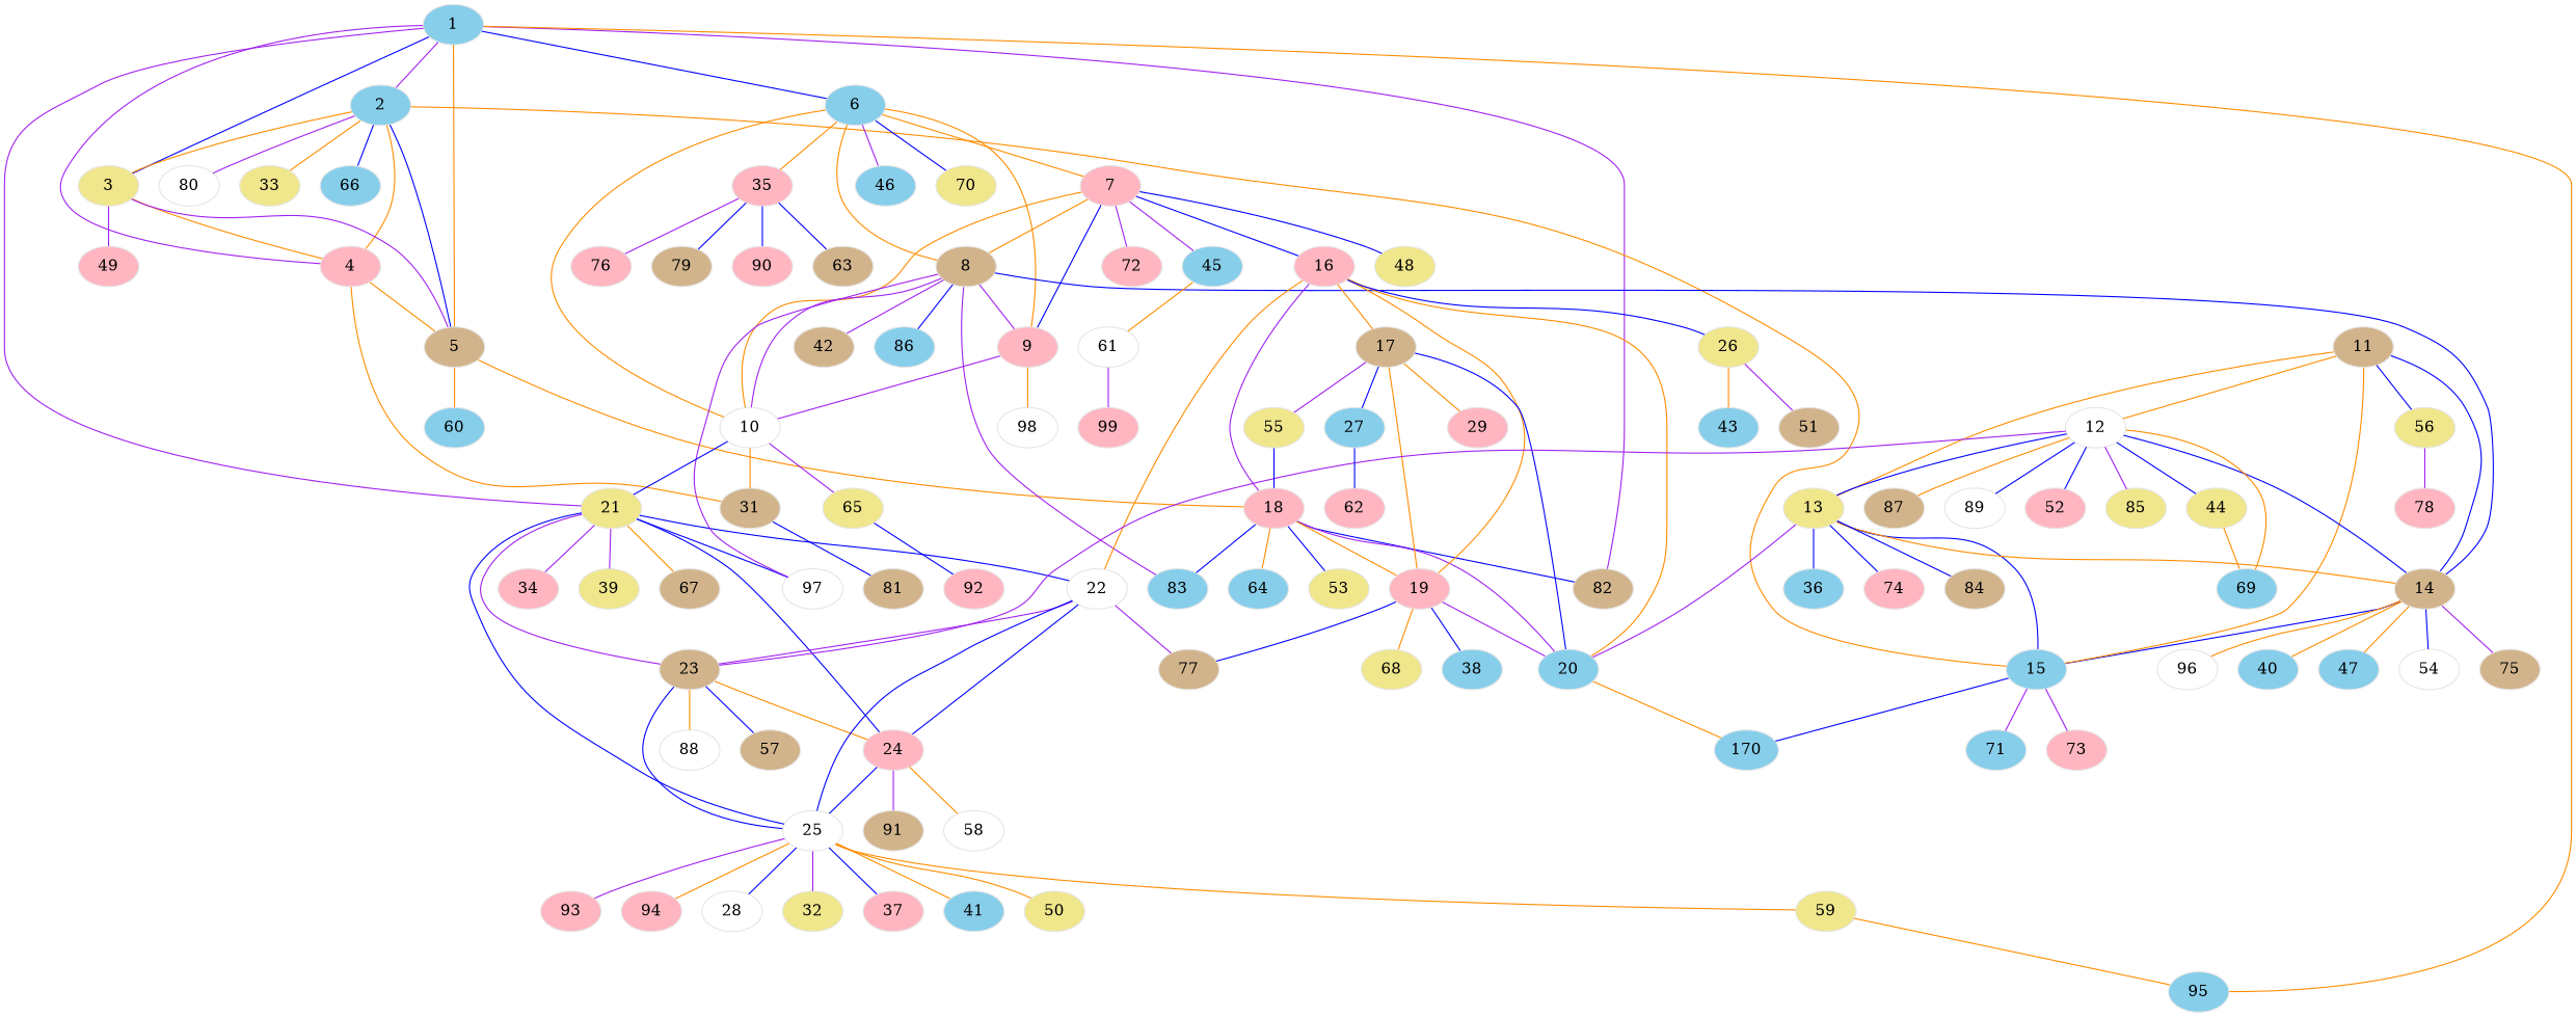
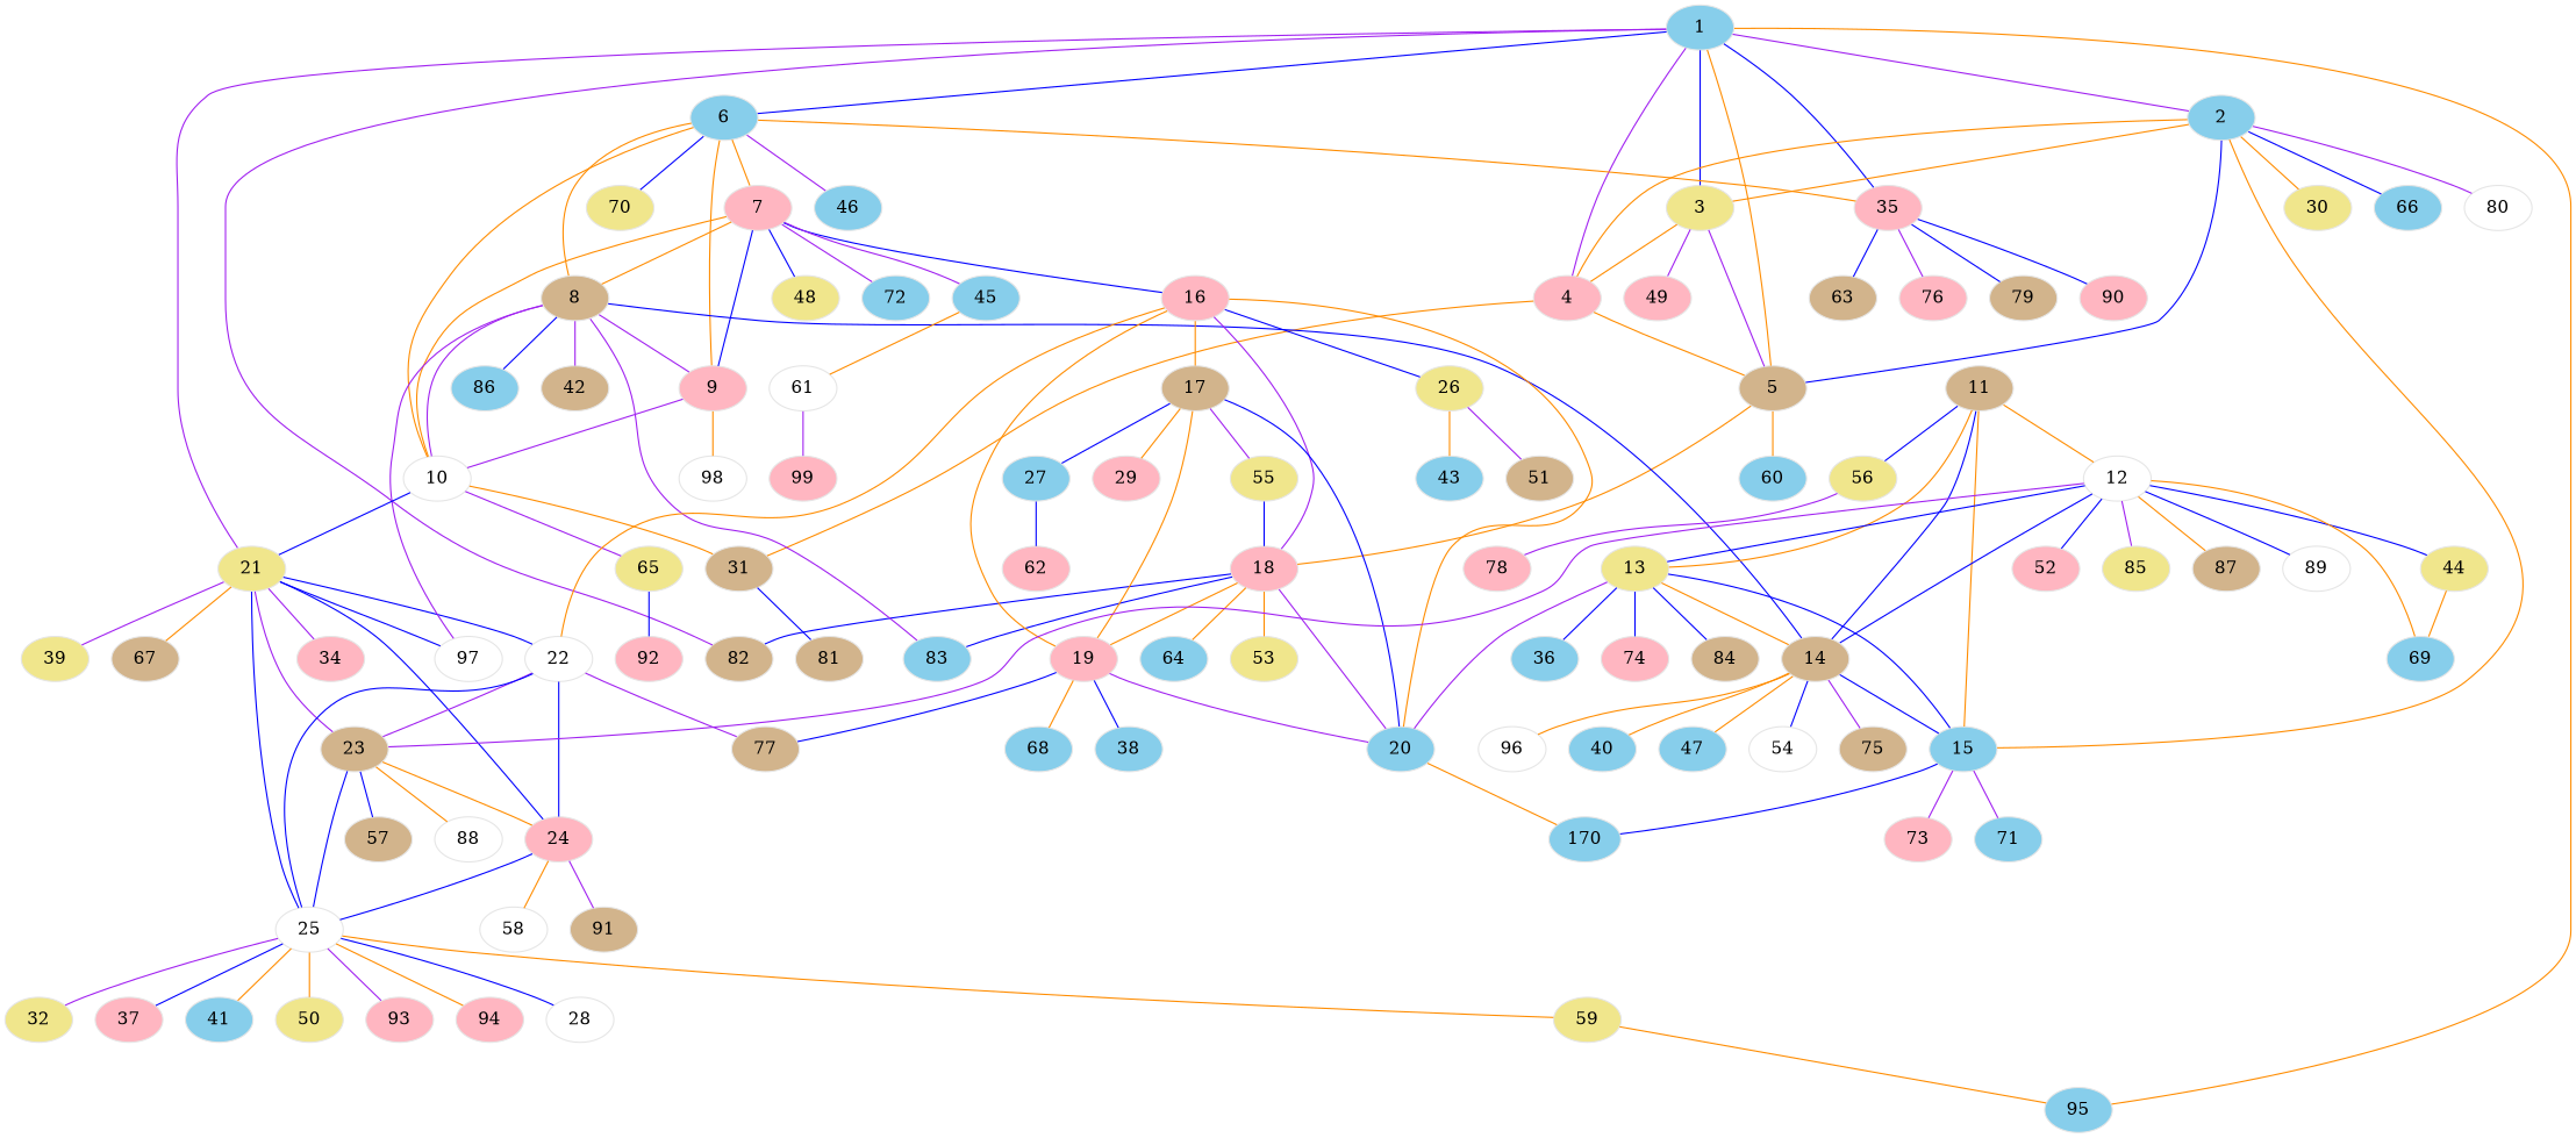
  graph {
    node [color=gray90 fillcolor=skyblue style=filled]
    edge [color=blue]
    1
    2
    3 [fillcolor=khaki]
    4 [fillcolor=lightpink]
    5 [fillcolor=tan]
    6
    21 [fillcolor=khaki]
    35 [fillcolor=lightpink]
    82 [fillcolor=tan]
    95
    15
-   30 [fillcolor=khaki label=33]
+   30 [fillcolor=khaki]
    66
    80 [fillcolor=white]
    49 [fillcolor=lightpink]
    31 [fillcolor=tan]
    18 [fillcolor=lightpink]
    60
    7 [fillcolor=lightpink]
    8 [fillcolor=tan]
    9 [fillcolor=lightpink]
    10 [fillcolor=white]
    46
    70 [fillcolor=khaki]
    97 [fillcolor=white]
    23 [fillcolor=tan]
    22 [fillcolor=white]
    24 [fillcolor=lightpink]
    25 [fillcolor=white]
    34 [fillcolor=lightpink]
    39 [fillcolor=khaki]
    67 [fillcolor=tan]
    63 [fillcolor=tan]
    76 [fillcolor=lightpink]
    79 [fillcolor=tan]
    90 [fillcolor=lightpink]
    71
    73 [fillcolor=lightpink]
    n39 [label=170]
    81 [fillcolor=tan]
    83
    20
    19 [fillcolor=lightpink]
    53 [fillcolor=khaki]
    64
    16 [fillcolor=lightpink]
    45
    48 [fillcolor=khaki]
-   72 [fillcolor=lightpink]
+   72
    14 [fillcolor=tan]
    42 [fillcolor=tan]
    86
    98 [fillcolor=white]
    65 [fillcolor=khaki]
    17 [fillcolor=tan]
    26 [fillcolor=khaki]
    61 [fillcolor=white]
    40
    47
    54 [fillcolor=white]
    75 [fillcolor=tan]
    96 [fillcolor=white]
    92 [fillcolor=lightpink]
    11 [fillcolor=tan]
    12 [fillcolor=white]
    13 [fillcolor=khaki]
    56 [fillcolor=khaki]
    44 [fillcolor=khaki]
    52 [fillcolor=lightpink]
    85 [fillcolor=khaki]
    87 [fillcolor=tan]
    89 [fillcolor=white]
    69
    36
    74 [fillcolor=lightpink]
    84 [fillcolor=tan]
    78 [fillcolor=lightpink]
    57 [fillcolor=tan]
    88 [fillcolor=white]
    27
    29 [fillcolor=lightpink]
    55 [fillcolor=khaki]
    38
-   68 [fillcolor=khaki]
+   68
    77 [fillcolor=tan]
    43
    51 [fillcolor=tan]
    62 [fillcolor=lightpink]
    58 [fillcolor=white]
    91 [fillcolor=tan]
    28 [fillcolor=white]
    32 [fillcolor=khaki]
    37 [fillcolor=lightpink]
    41
    50 [fillcolor=khaki]
    59 [fillcolor=khaki]
    93 [fillcolor=lightpink]
    94 [fillcolor=lightpink]
    99 [fillcolor=lightpink]
    1 -- 2 [color=purple]
    1 -- 3
    1 -- 4 [color=purple]
    1 -- 5 [color=darkorange]
    1 -- 6
    1 -- 21 [color=purple]
+   1 -- 35
    1 -- 82 [color=purple]
    1 -- 95 [color=darkorange]
    2 -- 3 [color=darkorange]
    2 -- 4 [color=darkorange]
    2 -- 5
    2 -- 15 [color=darkorange]
    2 -- 30 [color=darkorange]
    2 -- 66
    2 -- 80 [color=purple]
    3 -- 4 [color=darkorange]
    3 -- 5 [color=purple]
    3 -- 49 [color=purple]
    4 -- 5 [color=darkorange]
    4 -- 31 [color=darkorange]
    5 -- 18 [color=darkorange]
    5 -- 60 [color=darkorange]
    6 -- 35 [color=darkorange]
    6 -- 7 [color=darkorange]
    6 -- 8 [color=darkorange]
    6 -- 9 [color=darkorange]
    6 -- 10 [color=darkorange]
    6 -- 46 [color=purple]
    6 -- 70
    21 -- 97
    21 -- 23 [color=purple]
    21 -- 22
    21 -- 24
    21 -- 25
    21 -- 34 [color=purple]
    21 -- 39 [color=purple]
    21 -- 67 [color=darkorange]
    35 -- 63
    35 -- 76 [color=purple]
    35 -- 79
    35 -- 90
    15 -- 71 [color=purple]
    15 -- 73 [color=purple]
    15 -- n39
    31 -- 81
    18 -- 82
    18 -- 83
    18 -- 20 [color=purple]
    18 -- 19 [color=darkorange]
-   18 -- 53
+   18 -- 53 [color=darkorange]
    18 -- 64 [color=darkorange]
    7 -- 8 [color=darkorange]
    7 -- 9
    7 -- 10 [color=darkorange]
    7 -- 16
    7 -- 45 [color=purple]
    7 -- 48
    7 -- 72 [color=purple]
    8 -- 9 [color=purple]
    8 -- 10 [color=purple]
    8 -- 97 [color=purple]
    8 -- 83 [color=purple]
    8 -- 14
    8 -- 42 [color=purple]
    8 -- 86
    9 -- 10 [color=purple]
    9 -- 98 [color=darkorange]
    10 -- 21
    10 -- 31 [color=darkorange]
    10 -- 65 [color=purple]
    23 -- 24 [color=darkorange]
    23 -- 25
    23 -- 57
    23 -- 88 [color=darkorange]
    22 -- 23 [color=purple]
    22 -- 24
    22 -- 25
    22 -- 77 [color=purple]
    24 -- 25
    24 -- 58 [color=darkorange]
    24 -- 91 [color=purple]
    25 -- 28
    25 -- 32 [color=purple]
    25 -- 37
    25 -- 41 [color=darkorange]
    25 -- 50 [color=darkorange]
    25 -- 59 [color=darkorange]
    25 -- 93 [color=purple]
    25 -- 94 [color=darkorange]
    20 -- n39 [color=darkorange]
    19 -- 20 [color=purple]
    19 -- 38
    19 -- 68 [color=darkorange]
    19 -- 77
    16 -- 18 [color=purple]
    16 -- 22 [color=darkorange]
    16 -- 20 [color=darkorange]
    16 -- 19 [color=darkorange]
    16 -- 17 [color=darkorange]
    16 -- 26
    45 -- 61 [color=darkorange]
    14 -- 15
    14 -- 40 [color=darkorange]
    14 -- 47 [color=darkorange]
    14 -- 54
    14 -- 75 [color=purple]
    14 -- 96 [color=darkorange]
    65 -- 92
    17 -- 20
    17 -- 19 [color=darkorange]
    17 -- 27
    17 -- 29 [color=darkorange]
    17 -- 55 [color=purple]
    26 -- 43 [color=darkorange]
    26 -- 51 [color=purple]
    61 -- 99 [color=purple]
    11 -- 15 [color=darkorange]
    11 -- 14
    11 -- 12 [color=darkorange]
    11 -- 13 [color=darkorange]
    11 -- 56
    12 -- 23 [color=purple]
    12 -- 14
    12 -- 13
    12 -- 44
    12 -- 52
    12 -- 85 [color=purple]
    12 -- 87 [color=darkorange]
    12 -- 89
    12 -- 69 [color=darkorange]
    13 -- 15
    13 -- 20 [color=purple]
    13 -- 14 [color=darkorange]
    13 -- 36
    13 -- 74
    13 -- 84
    56 -- 78 [color=purple]
    44 -- 69 [color=darkorange]
    27 -- 62
    55 -- 18
    59 -- 95 [color=darkorange]
  }
